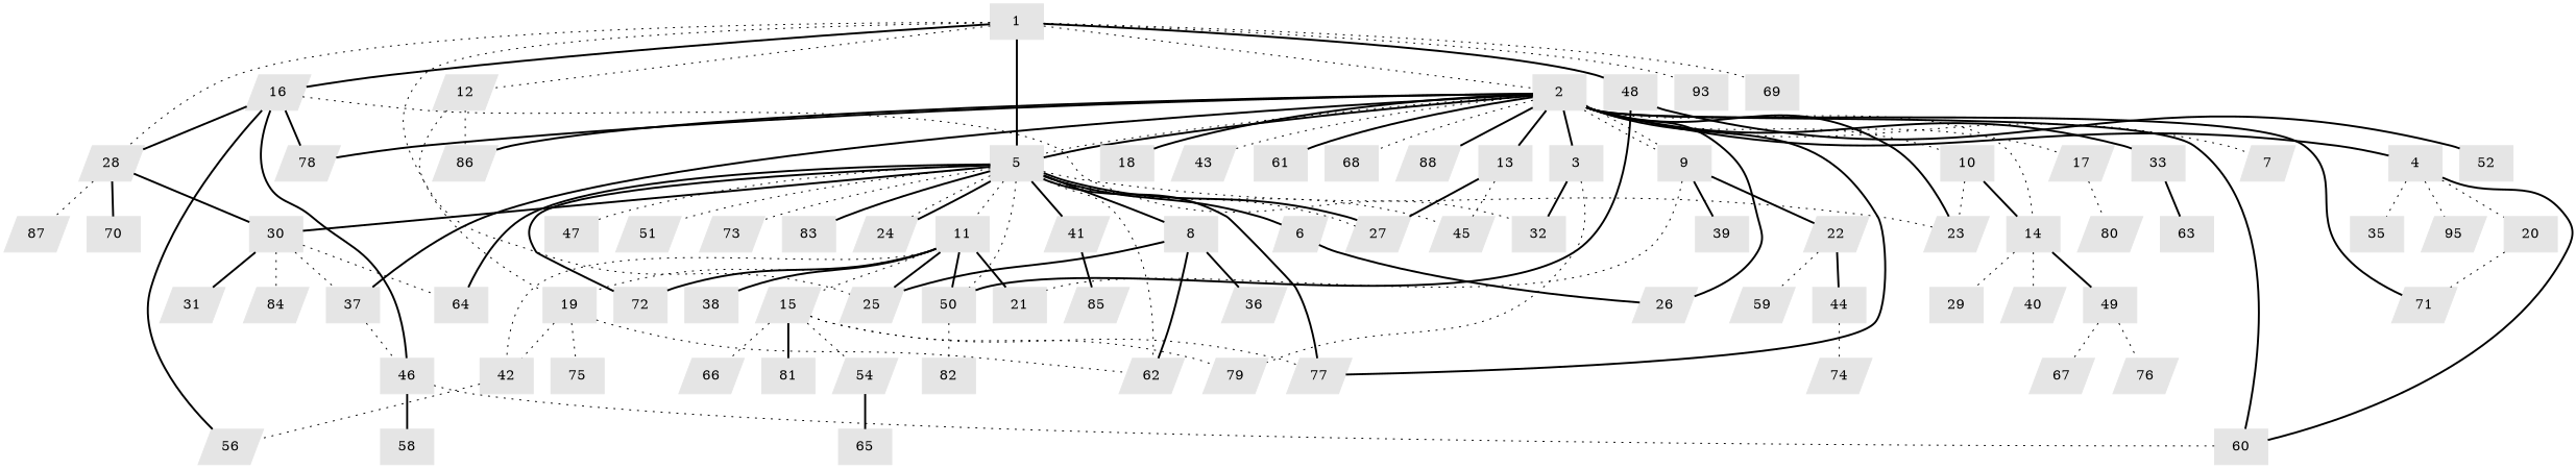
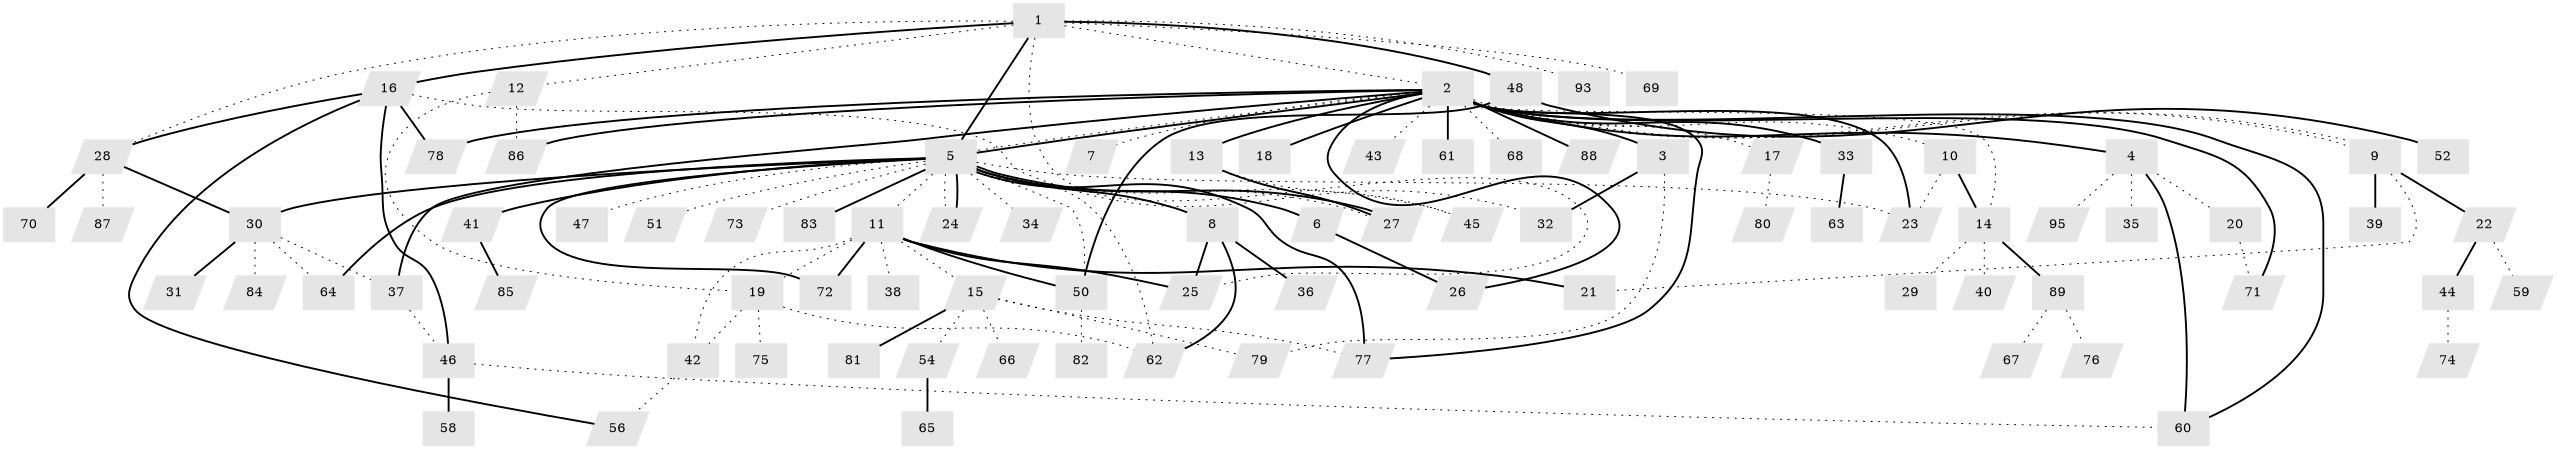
  graph {
    node [color=gray90 shape=box style=filled]
    edge [style=dotted]
    1
    2
    5
    12 [shape=parallelogram]
    16 [shape=parallelogram]
    25 [shape=parallelogram]
    28 [shape=parallelogram]
    48
    n9 [label=93]
    69
    3
    4
    7 [shape=parallelogram]
    9
    10
    13
    14
    17 [shape=parallelogram]
    18
    23 [shape=parallelogram]
    26 [shape=parallelogram]
    33
    37
    43 [shape=parallelogram]
    60
    61
    68
    71 [shape=parallelogram]
    77 [shape=parallelogram]
    78 [shape=parallelogram]
    86 [shape=parallelogram]
    88 [shape=parallelogram]
    6 [shape=parallelogram]
    8
    11
    24 [shape=parallelogram]
    27 [shape=parallelogram]
    30
+   34 [shape=parallelogram]
    41 [shape=parallelogram]
    45 [shape=parallelogram]
    47
    50
    51 [shape=parallelogram]
    62 [shape=parallelogram]
    64
    72
    73 [shape=parallelogram]
    83
    19
    32
    46
    56 [shape=parallelogram]
    70
    87 [shape=parallelogram]
    52
    79 [shape=parallelogram]
    20
    35
    n60 [label=95 shape=parallelogram]
    21
    22 [shape=parallelogram]
    39
    29
    40 [shape=parallelogram]
-   49
+   49 [label=89]
    80 [shape=parallelogram]
    63
    36 [shape=parallelogram]
    15 [shape=parallelogram]
    38
    42
    31 [shape=parallelogram]
    84 [shape=parallelogram]
    85 [shape=parallelogram]
    82
    44
    59 [shape=parallelogram]
    54 [shape=parallelogram]
    66 [shape=parallelogram]
    81
    75
    67 [shape=parallelogram]
    76 [shape=parallelogram]
    65
    58
    74 [shape=parallelogram]
    1 -- 2
    1 -- 5 [style=bold]
    1 -- 12
    1 -- 16 [style=bold]
    1 -- 25
    1 -- 28
    1 -- 48 [style=bold]
    1 -- n9
    1 -- 69
    2 -- 5
    2 -- 5 [style=bold]
    2 -- 3 [style=bold]
    2 -- 4 [style=bold]
    2 -- 7
    2 -- 9
    2 -- 9
    2 -- 10
    2 -- 13 [style=bold]
    2 -- 14
    2 -- 17
    2 -- 18 [style=bold]
    2 -- 23 [style=bold]
    2 -- 26 [style=bold]
    2 -- 33 [style=bold]
    2 -- 37 [style=bold]
    2 -- 43
    2 -- 60 [style=bold]
    2 -- 61 [style=bold]
    2 -- 68
    2 -- 71 [style=bold]
    2 -- 77 [style=bold]
    2 -- 78 [style=bold]
    2 -- 86 [style=bold]
    2 -- 88 [style=bold]
    5 -- 23
    5 -- 77 [style=bold]
    5 -- 6 [style=bold]
    5 -- 8 [style=bold]
    5 -- 11
    5 -- 24
    5 -- 24 [style=bold]
    5 -- 27
    5 -- 27 [style=bold]
    5 -- 30 [style=bold]
+   5 -- 34
    5 -- 41 [style=bold]
    5 -- 45
    5 -- 47
    5 -- 50
    5 -- 51
    5 -- 62
    5 -- 64 [style=bold]
    5 -- 72 [style=bold]
    5 -- 73
    5 -- 83 [style=bold]
    12 -- 86
    12 -- 19
    16 -- 28 [style=bold]
    16 -- 78 [style=bold]
    16 -- 32
    16 -- 46 [style=bold]
    16 -- 56 [style=bold]
    28 -- 30 [style=bold]
    28 -- 70 [style=bold]
    28 -- 87
    48 -- 50 [style=bold]
    48 -- 52 [style=bold]
    3 -- 32 [style=bold]
    3 -- 79
    4 -- 60 [style=bold]
    4 -- 20
    4 -- 35
    4 -- n60
    9 -- 21
    9 -- 22 [style=bold]
    9 -- 39 [style=bold]
    10 -- 14 [style=bold]
    10 -- 23
    13 -- 27 [style=bold]
    13 -- 45
    14 -- 29
    14 -- 40
    14 -- 49 [style=bold]
    17 -- 80
    33 -- 63 [style=bold]
    37 -- 46
    6 -- 26 [style=bold]
    8 -- 25 [style=bold]
    8 -- 62 [style=bold]
    8 -- 36 [style=bold]
    11 -- 25 [style=bold]
    11 -- 50 [style=bold]
    11 -- 72 [style=bold]
    11 -- 19
    11 -- 21 [style=bold]
    11 -- 15
-   11 -- 38 [style=bold]
+   11 -- 38
    11 -- 42
    30 -- 37
    30 -- 64
    30 -- 31 [style=bold]
    30 -- 84
    41 -- 85 [style=bold]
    50 -- 82
    19 -- 62
    19 -- 42
    19 -- 75
    46 -- 60
    46 -- 58 [style=bold]
    20 -- 71
    22 -- 44 [style=bold]
    22 -- 59
    49 -- 67
    49 -- 76
    15 -- 77
    15 -- 79
    15 -- 54
    15 -- 66
    15 -- 81 [style=bold]
    42 -- 56
    44 -- 74
    54 -- 65 [style=bold]
  }
